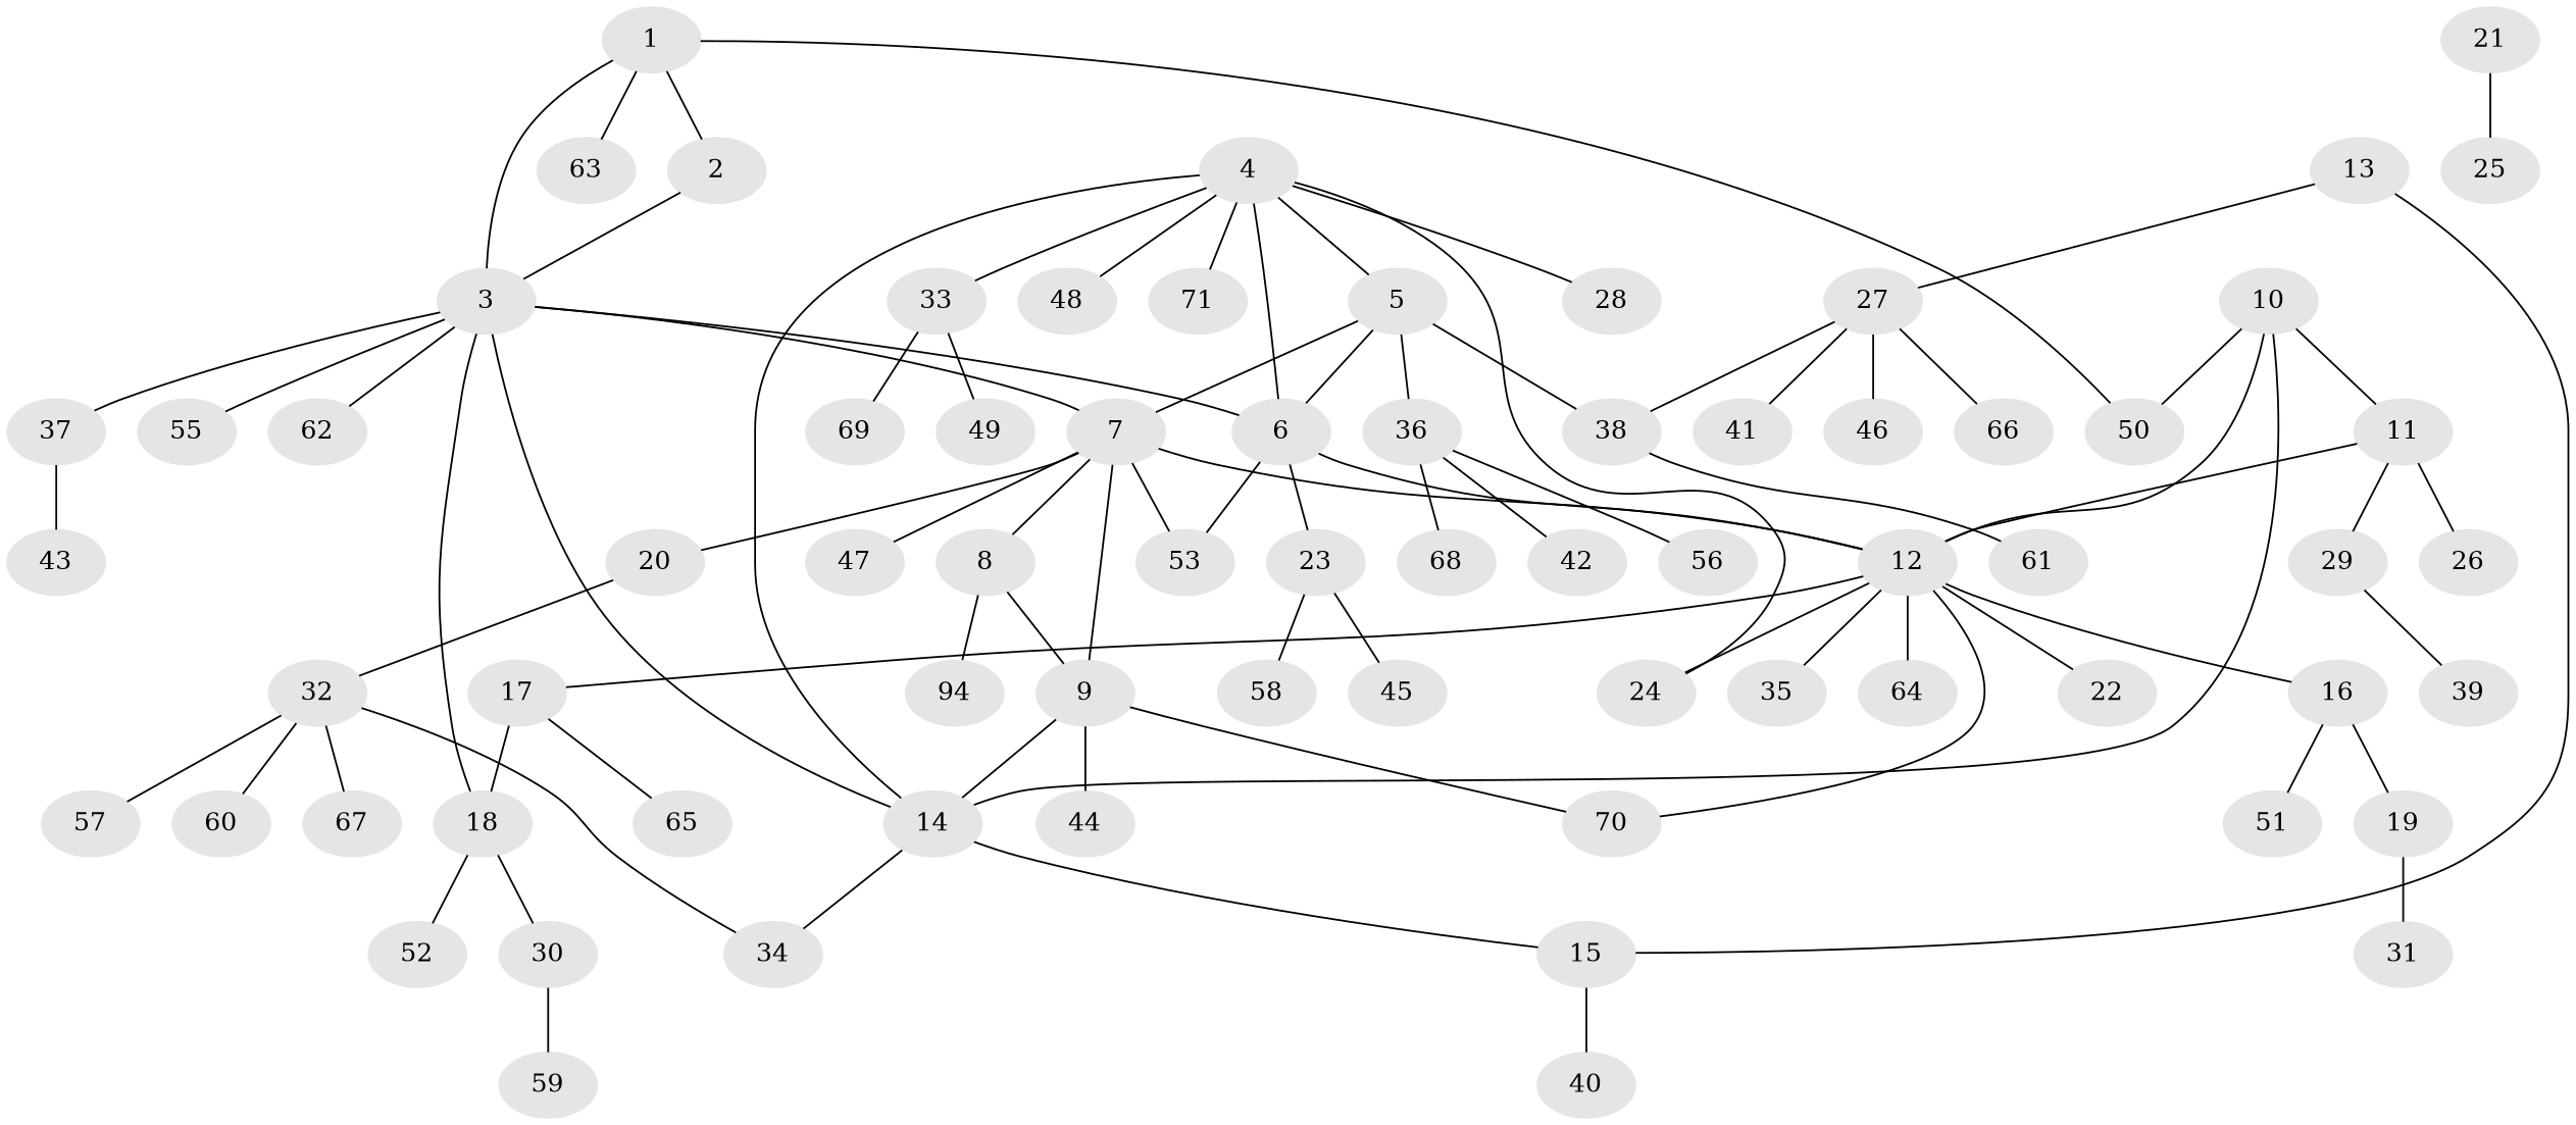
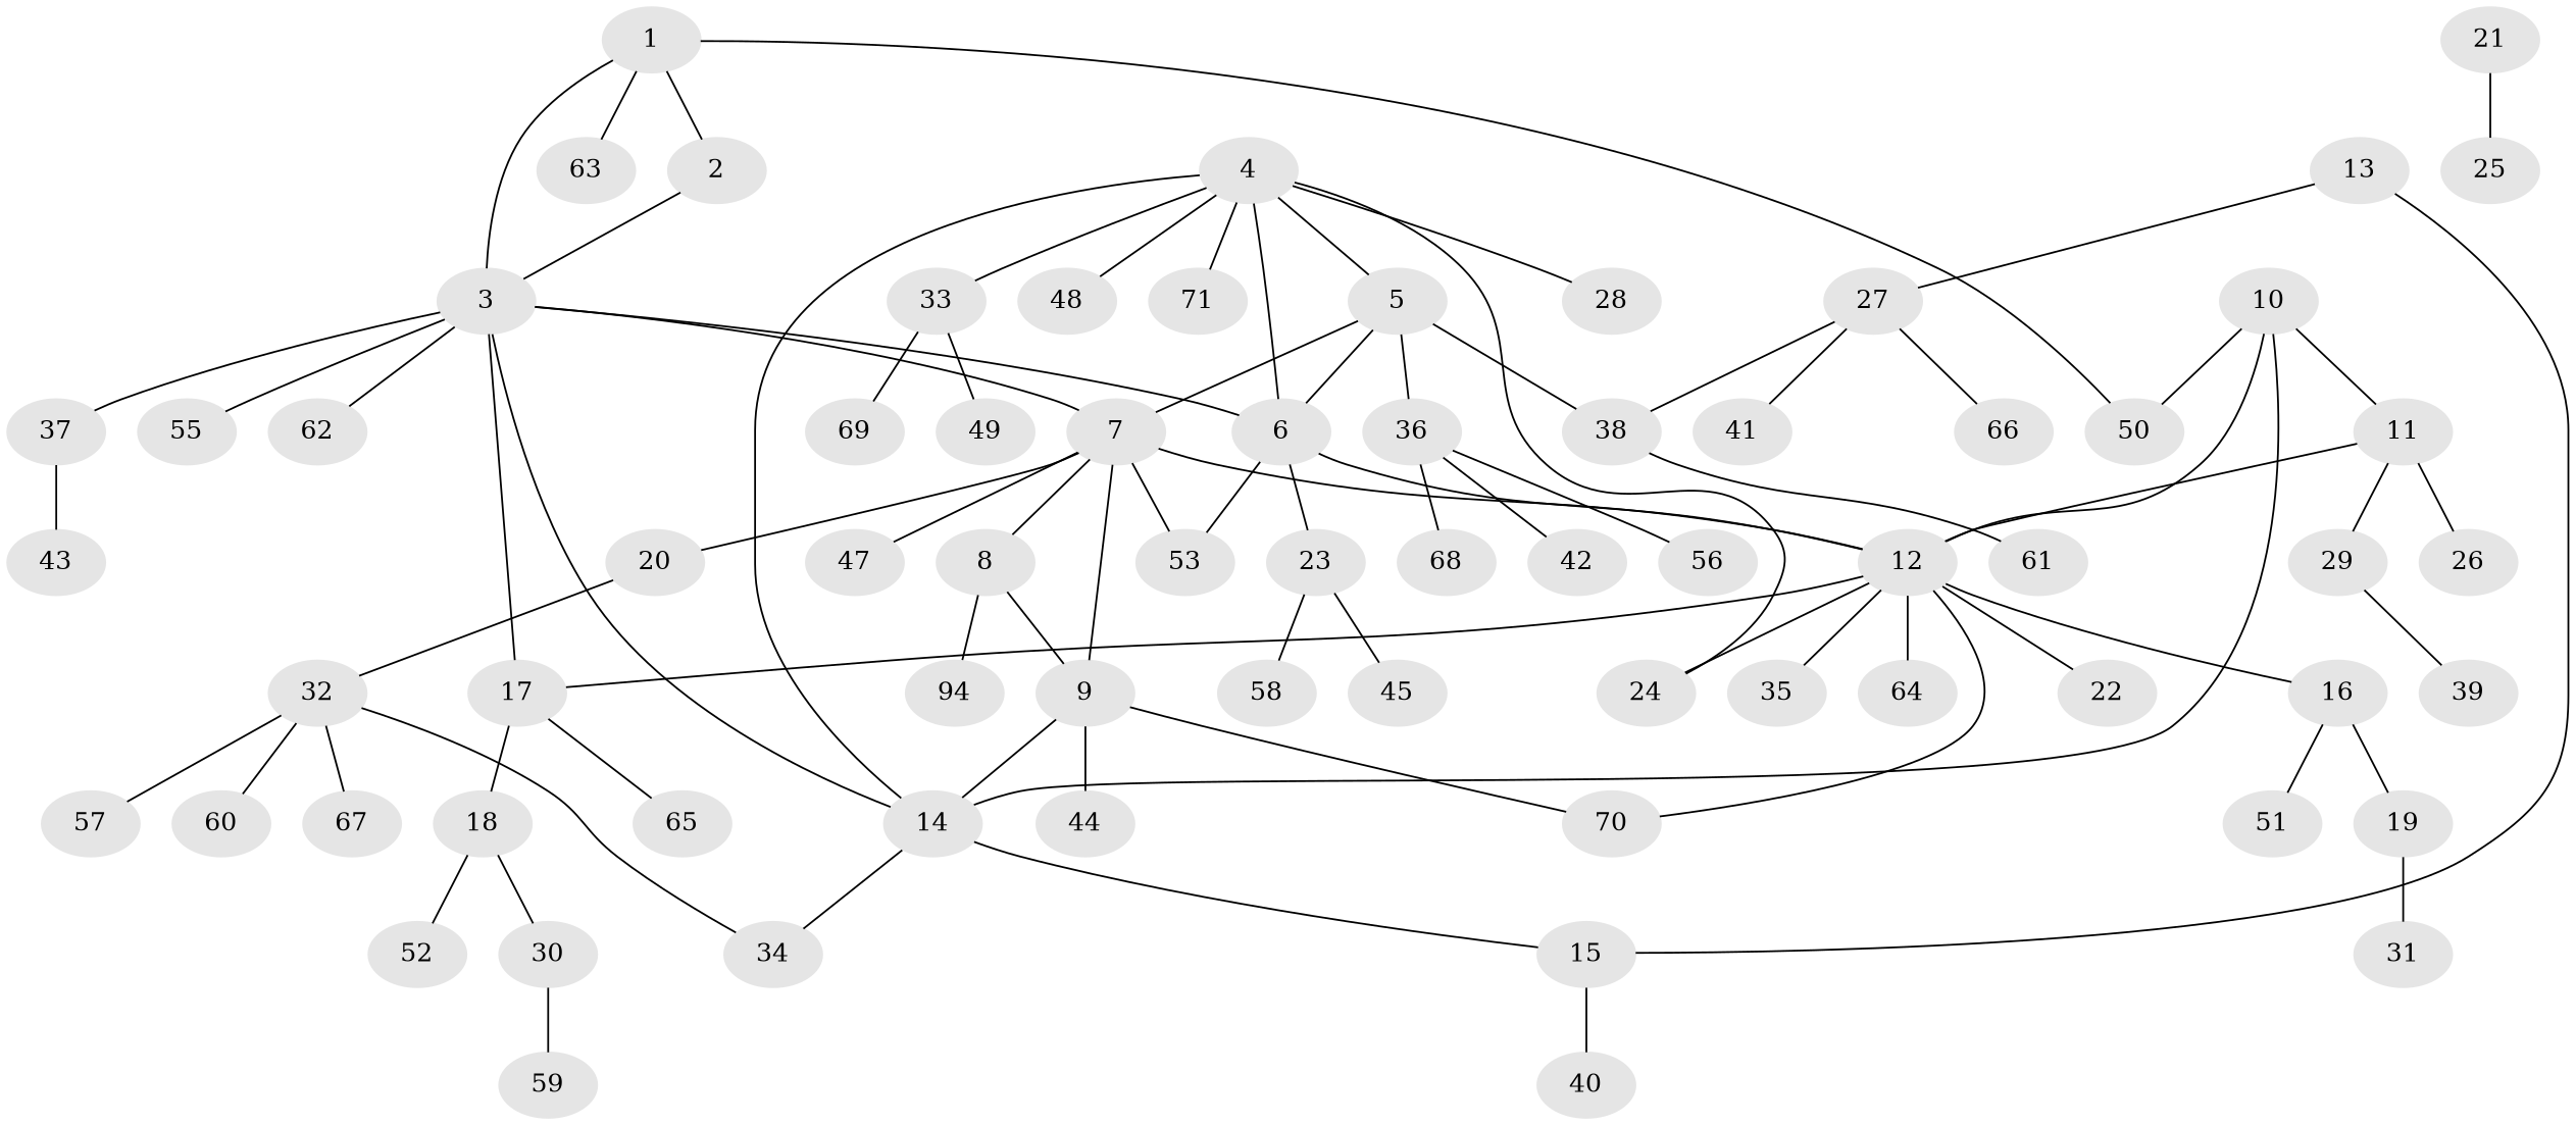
  graph {
    node [color=gray90 style=filled]
    1
    2
    3
    50
    63
    6
    7
    14
    17
    37
    55
    62
    12
    23
    53
    8
    9
    20
    47
    10
    11
    15
    34
    18
    65
    43
    4
    5
    24
    28
    33
    48
    71
    36
    38
    49
    69
    42
    56
    68
    61
    70
    16
    22
    35
    64
    45
    58
    n49 [label=94]
    44
    32
    21
    25
    26
    29
    39
    19
    51
    13
    27
    40
    41
-   46
    66
    31
    30
    52
    59
    57
    60
    67
    1 -- 2
    1 -- 3
    1 -- 50
    1 -- 63
    2 -- 3
    3 -- 6
    3 -- 7
    3 -- 14
-   3 -- 18
+   3 -- 17
    3 -- 37
    3 -- 55
    3 -- 62
    6 -- 12
    6 -- 23
    6 -- 53
    7 -- 12
    7 -- 53
    7 -- 8
    7 -- 9
    7 -- 20
    7 -- 47
    14 -- 15
    14 -- 34
    17 -- 18
    17 -- 65
    37 -- 43
    12 -- 17
    12 -- 24
    12 -- 70
    12 -- 16
    12 -- 22
    12 -- 35
    12 -- 64
    23 -- 45
    23 -- 58
    8 -- 9
    8 -- n49
    9 -- 14
    9 -- 70
    9 -- 44
    20 -- 32
    10 -- 50
    10 -- 14
    10 -- 12
    10 -- 11
    11 -- 12
    11 -- 26
    11 -- 29
    15 -- 40
    18 -- 30
    18 -- 52
    4 -- 6
    4 -- 14
    4 -- 5
    4 -- 24
    4 -- 28
    4 -- 33
    4 -- 48
    4 -- 71
    5 -- 6
    5 -- 7
    5 -- 36
    5 -- 38
    33 -- 49
    33 -- 69
    36 -- 42
    36 -- 56
    36 -- 68
    38 -- 61
    16 -- 19
    16 -- 51
    32 -- 34
    32 -- 57
    32 -- 60
    32 -- 67
    21 -- 25
    29 -- 39
    19 -- 31
    13 -- 15
    13 -- 27
    27 -- 38
    27 -- 41
-   27 -- 46
    27 -- 66
    30 -- 59
  }
